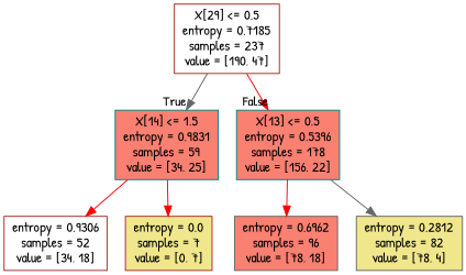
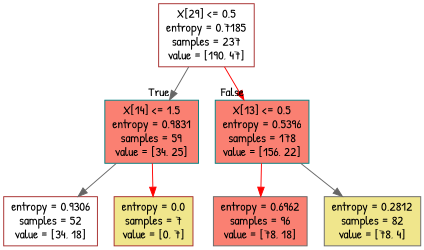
  digraph {
    fontname="Patrick Hand"
    node [color=brown fillcolor=salmon fontname="Patrick Hand" shape=box style=filled]
    edge [color=red fontname="Patrick Hand"]
    n1 [fillcolor=white label="X[29] <= 0.5\nentropy = 0.7185\nsamples = 237\nvalue = [190, 47]"]
    n2 [color=teal label="X[14] <= 1.5\nentropy = 0.9831\nsamples = 59\nvalue = [34, 25]"]
    n3 [color=teal label="X[13] <= 0.5\nentropy = 0.5396\nsamples = 178\nvalue = [156, 22]"]
    n4 [fillcolor=white label="entropy = 0.9306\nsamples = 52\nvalue = [34, 18]"]
    n5 [fillcolor=khaki label="entropy = 0.0\nsamples = 7\nvalue = [0, 7]"]
    n6 [color=gray40 label="entropy = 0.6962\nsamples = 96\nvalue = [78, 18]"]
    n7 [color=gray40 fillcolor=khaki label="entropy = 0.2812\nsamples = 82\nvalue = [78, 4]"]
    n1 -> n2 [color=gray40 headlabel=True labelangle=45 labeldistance=2.5]
    n1 -> n3 [headlabel=False labelangle=-45 labeldistance=2.5]
-   n2 -> n4
+   n2 -> n4 [color=gray40]
    n2 -> n5
    n3 -> n6
    n3 -> n7 [color=gray40]
  }
